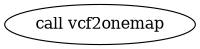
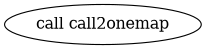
  digraph {
    compound=true
-   n1 [label="call vcf2onemap"]
+   n1 [label="call call2onemap"]
  }
